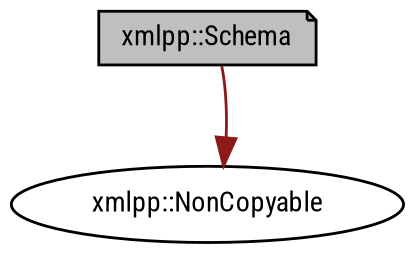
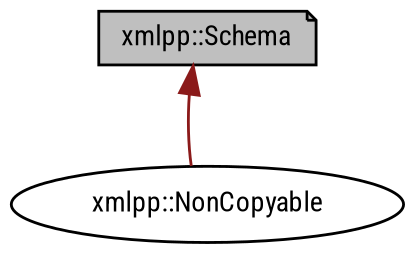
  digraph {
    fontname="Roboto Condensed"
    node [color=black fontname="Roboto Condensed" fontsize=10]
    n1 [fillcolor=grey75 fontcolor=black height=0.2 label="xmlpp::Schema" shape=note style=filled width=0.4]
    n2 [height=0.2 label="xmlpp::NonCopyable" shape=ellipse width=0.4]
-   n2 -> n1 [color=firebrick4 dir=back fontname="Roboto Condensed" fontsize=10 labelfontname=FreeSans labelfontsize=10 style=solid]
+   n1 -> n2 [color=firebrick4 dir=back fontname="Roboto Condensed" fontsize=10 labelfontname=FreeSans labelfontsize=10 style=solid]
  }
